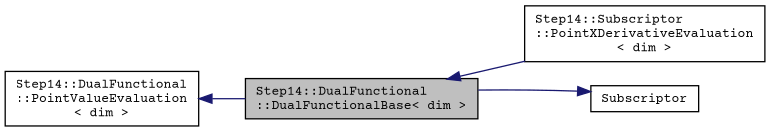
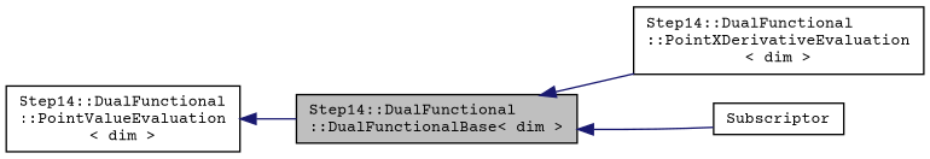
  digraph {
    fontname="Courier Prime"
    rankdir=LR
    node [color=black fillcolor=white fontname="Courier Prime" fontsize=10 shape=record style=filled]
    edge [color=midnightblue dir=back fontname="Courier Prime" fontsize=10 labelfontname=Helvetica labelfontsize=10 style=solid]
    n1 [fillcolor=grey75 fontcolor=black height=0.2 label="Step14::DualFunctional\l::DualFunctionalBase\< dim \>" width=0.4]
-   n2 [height=0.2 label="Step14::Subscriptor\l::PointXDerivativeEvaluation\l\< dim \>" width=0.4]
+   n2 [height=0.2 label="Step14::DualFunctional\l::PointXDerivativeEvaluation\l\< dim \>" width=0.4]
    n3 [height=0.2 label="Step14::DualFunctional\l::PointValueEvaluation\l\< dim \>" width=0.4]
    n4 [height=0.2 label=Subscriptor width=0.4]
    n1 -> n2
    n3 -> n1
-   n4 -> n1
+   n1 -> n4
  }
